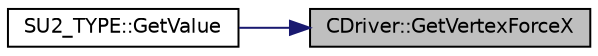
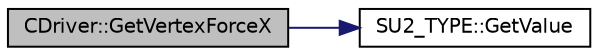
  digraph {
    rankdir=LR
    node [color=black fontname=Helvetica fontsize=10 shape=record style=filled]
    n1 [fillcolor=grey75 fontcolor=black height=0.2 label="CDriver::GetVertexForceX" width=0.4]
    n2 [fillcolor=white height=0.2 label="SU2_TYPE::GetValue" width=0.4]
-   n2 -> n1 [color=midnightblue fontname=Helvetica fontsize=10 labelfontname=Helvetica labelfontsize=10 style=solid]
+   n1 -> n2 [color=midnightblue fontname=Helvetica fontsize=10 labelfontname=Helvetica labelfontsize=10 style=solid]
  }
